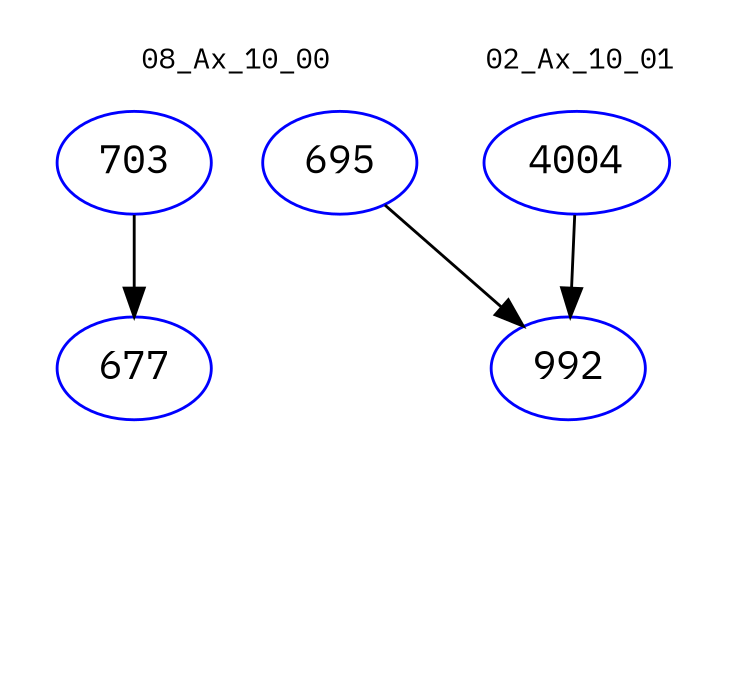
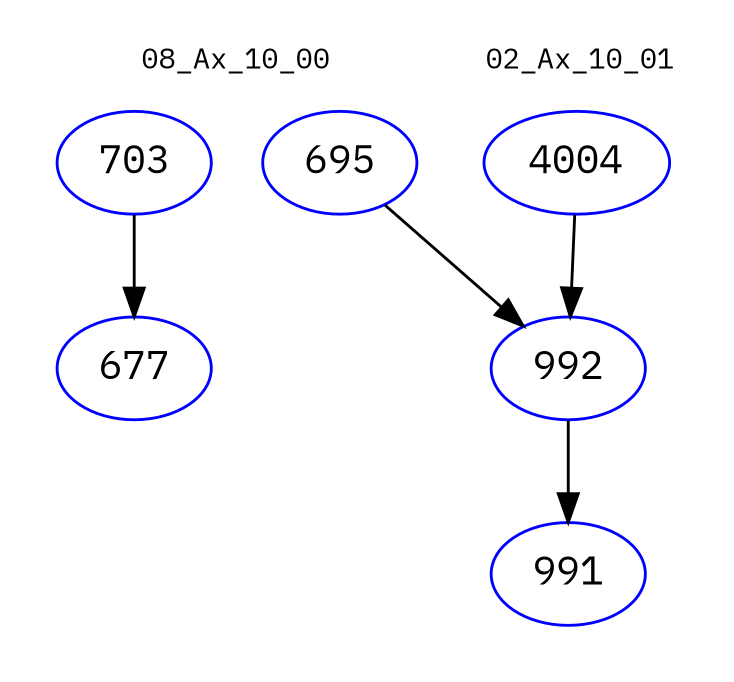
  digraph {
    fontname="IBM Plex Mono"
    node [color=blue fontname="IBM Plex Mono"]
    edge [color=black fontname="IBM Plex Mono"]
    n1 [label=695]
    n2 [label=703]
    n3 [label=677]
    n4 [label=4004]
    n5 [label=992]
+   n6 [label=991]
    subgraph cluster_1 {
      color=white
      fontsize=10
      label="08_Ax_10_00"
      n1
      n2
      n3
    }
    subgraph cluster_2 {
      color=white
      fontsize=10
      label="02_Ax_10_01"
      n4
      n5
+     n6
    }
    n1 -> n5
    n2 -> n3
    n4 -> n5
+   n5 -> n6
  }
